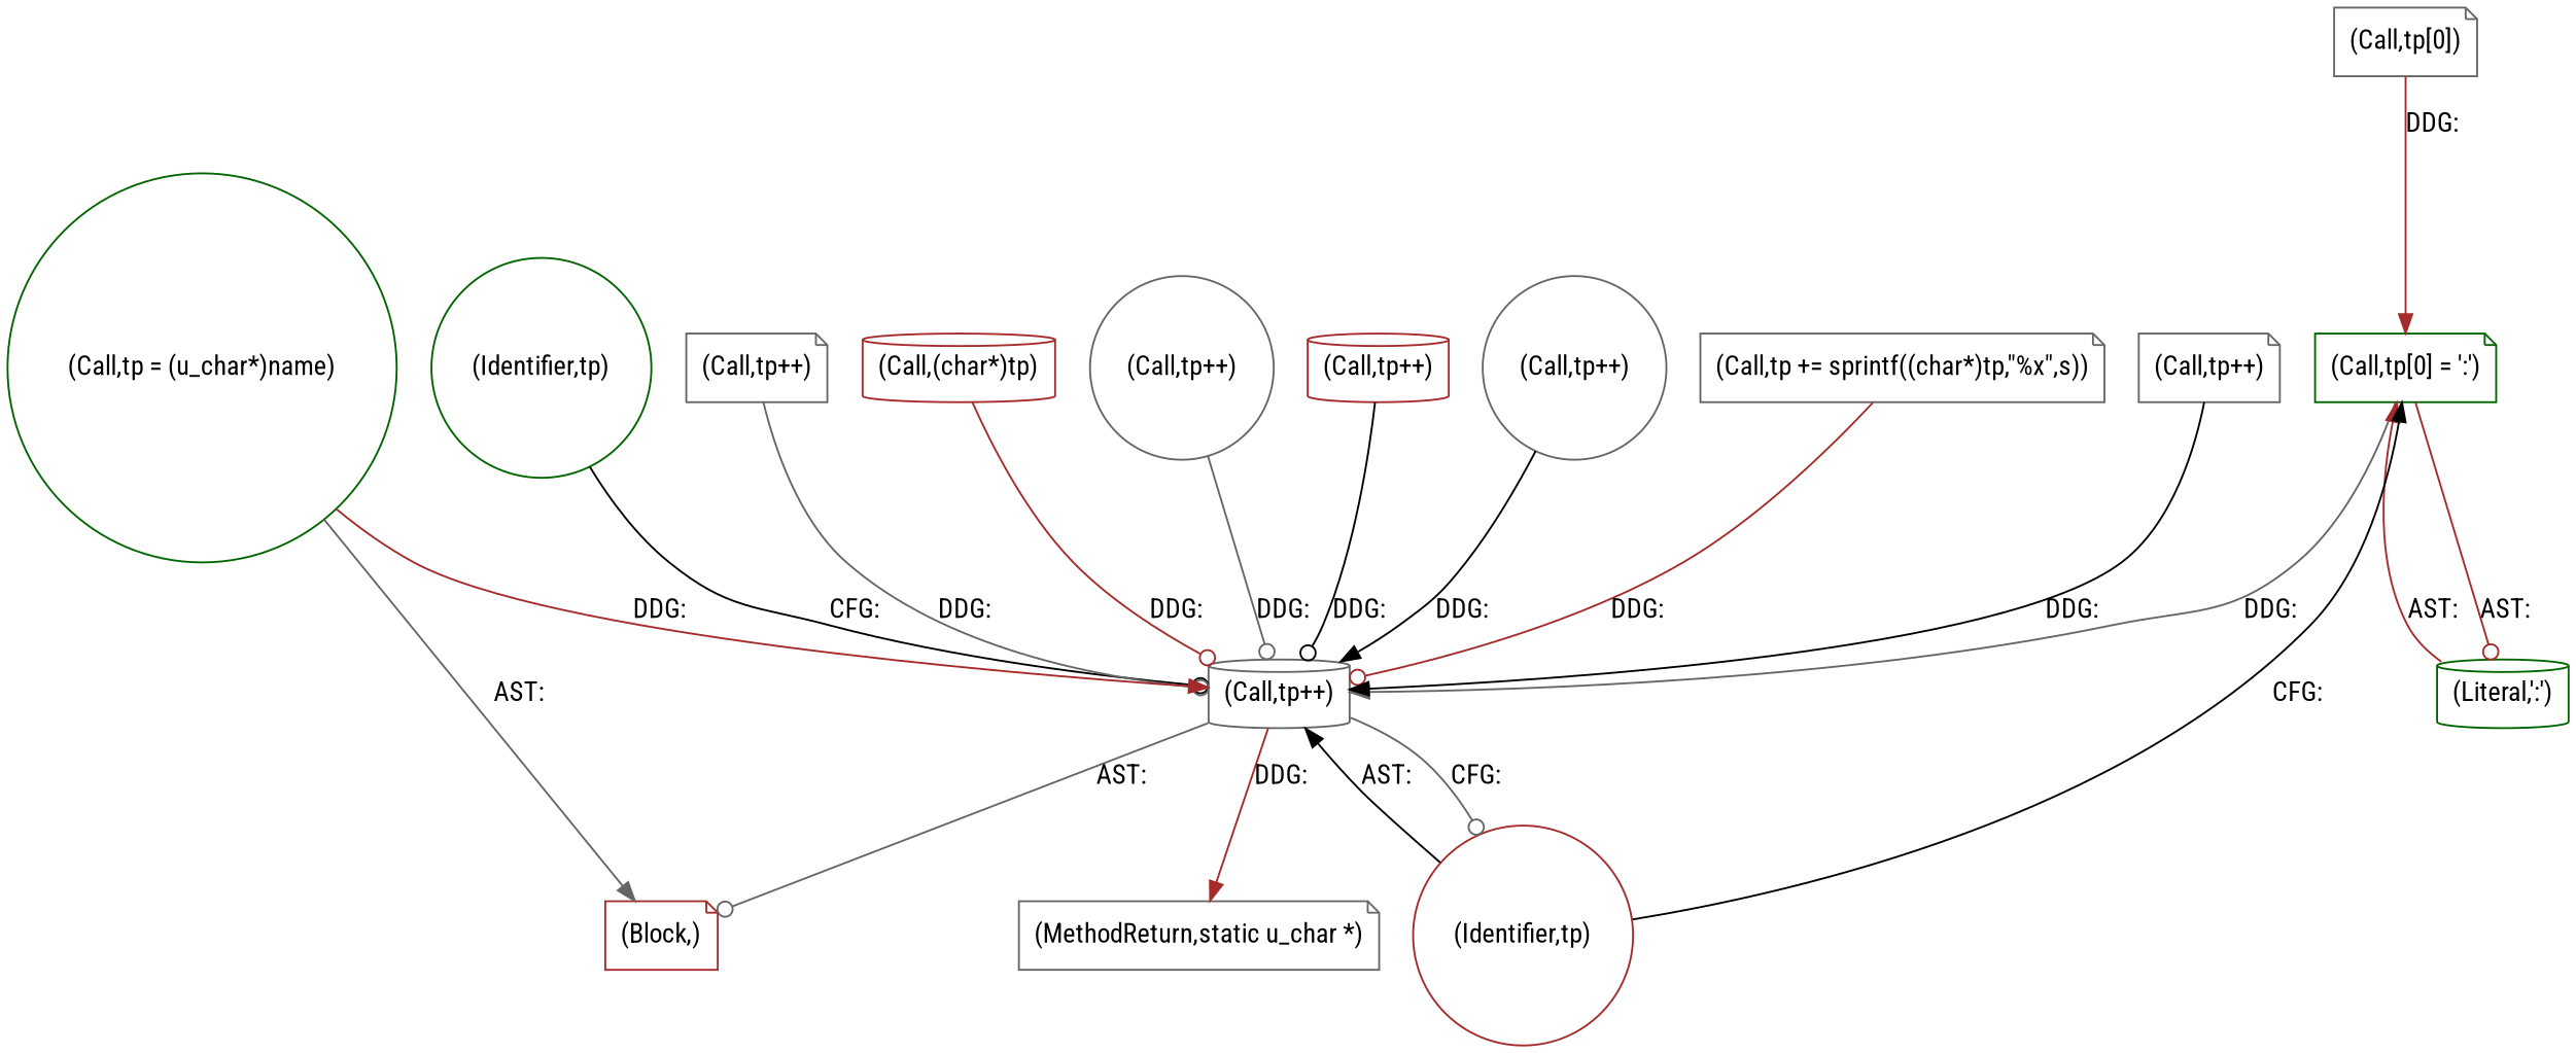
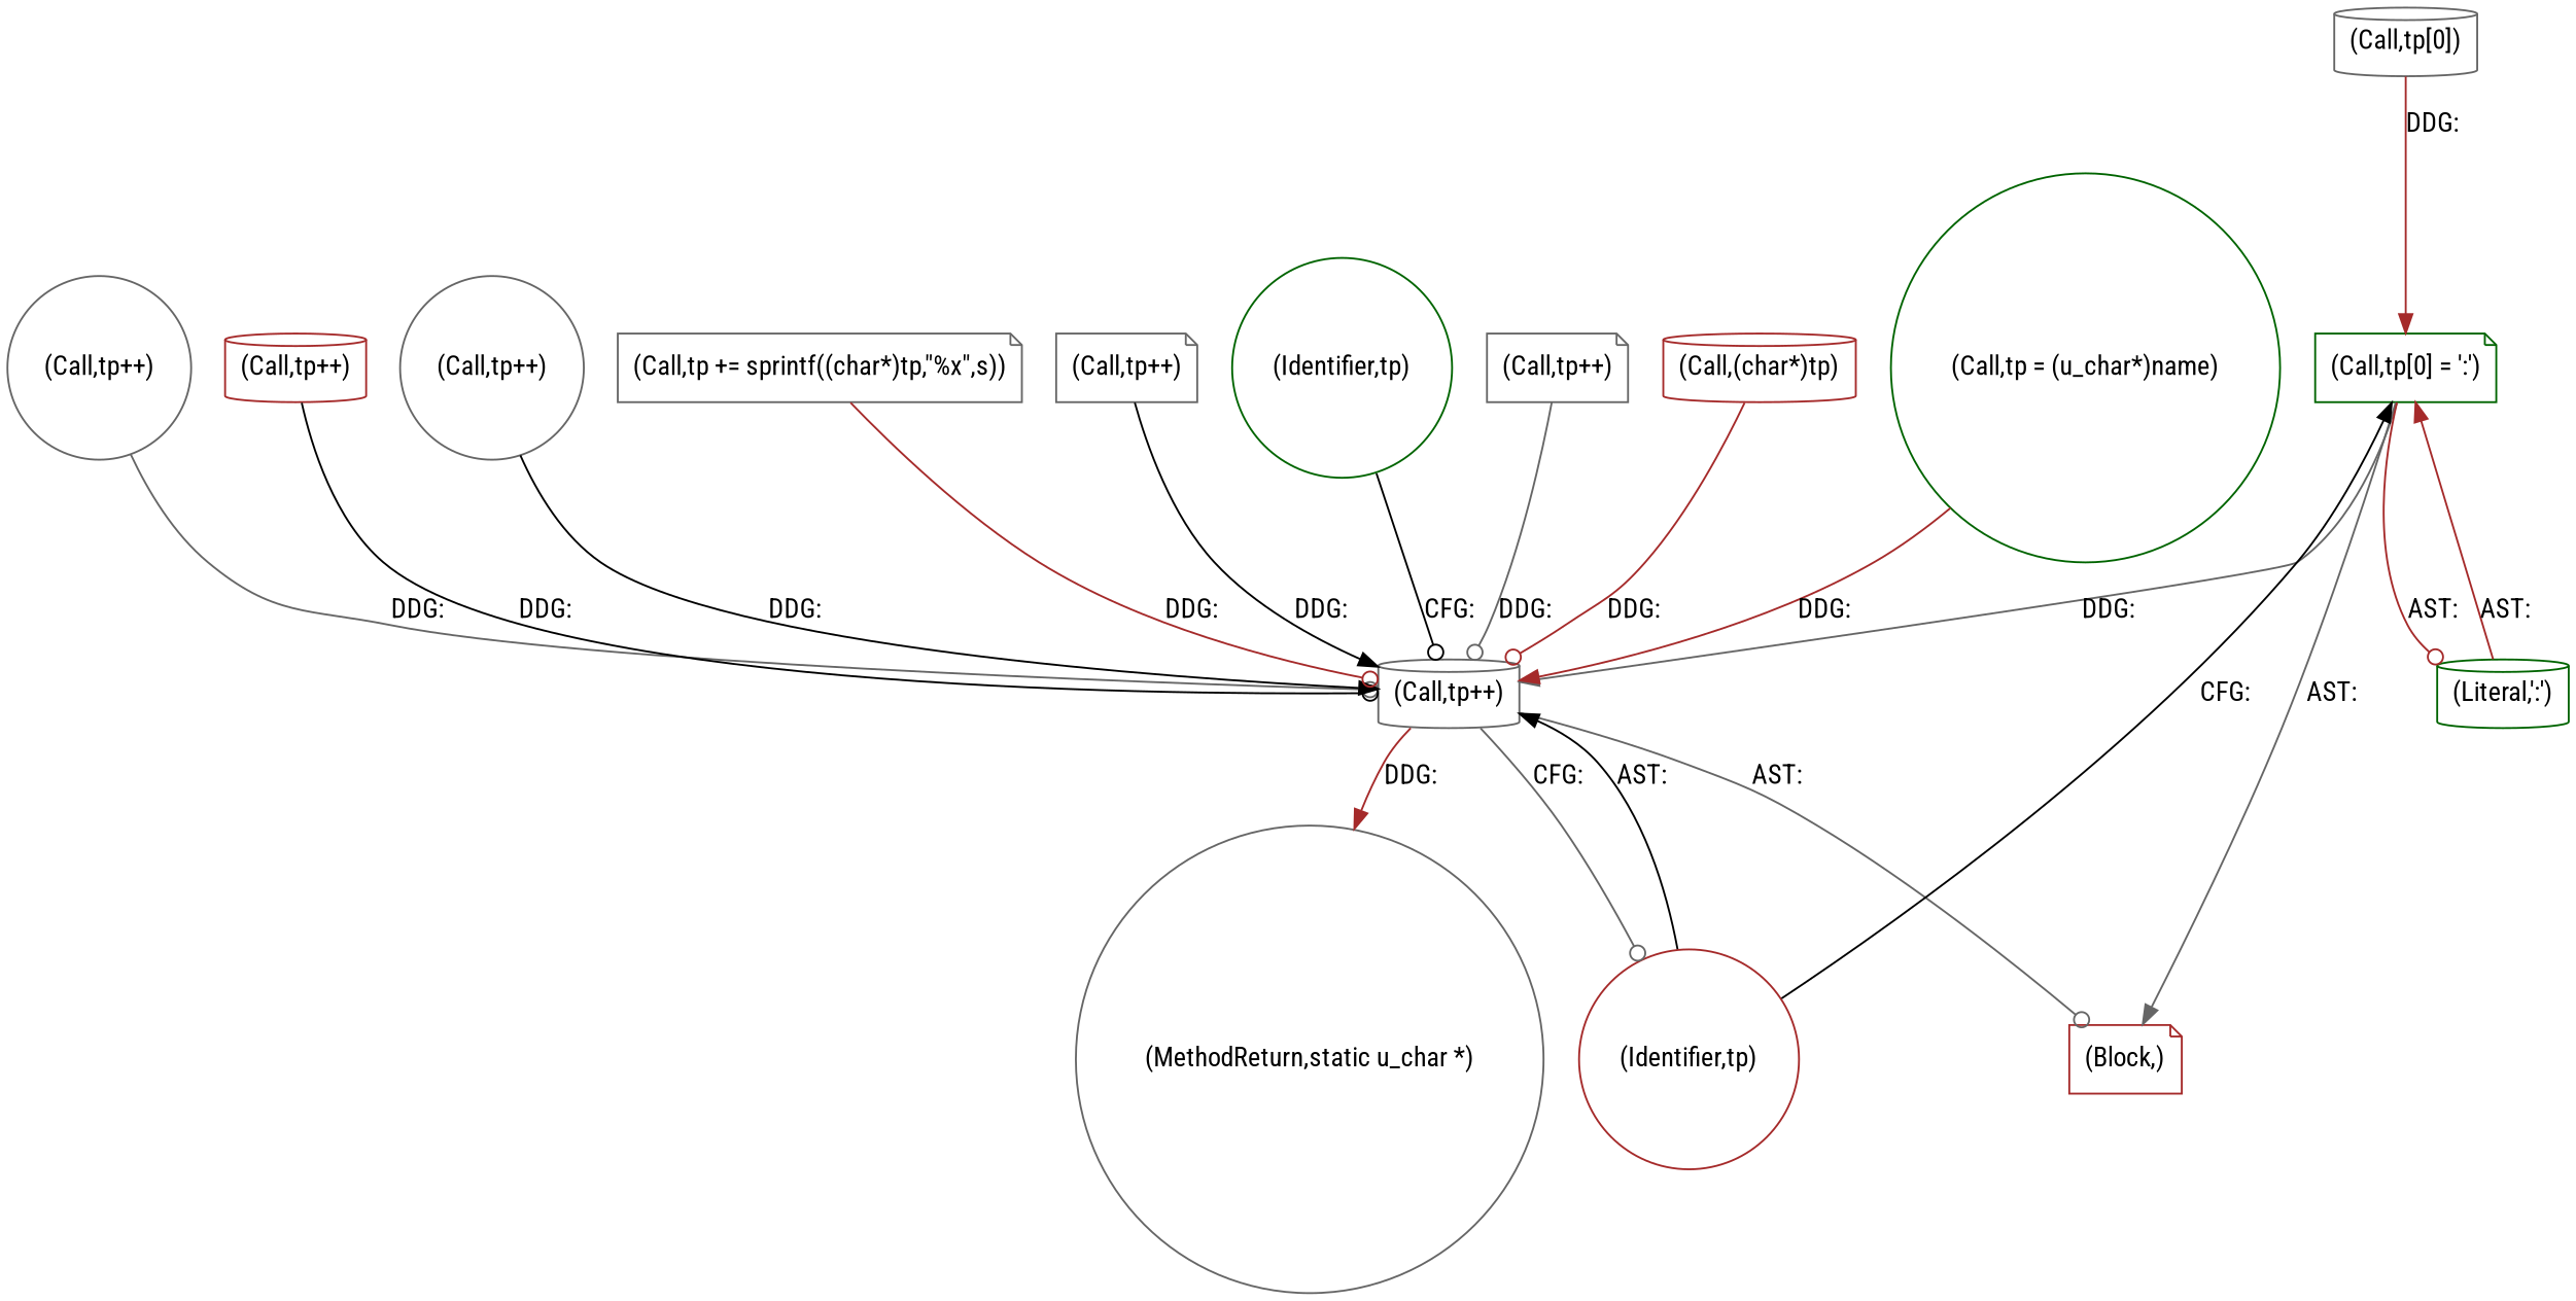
  digraph {
    fontname="Roboto Condensed"
    node [color=gray40 fontname="Roboto Condensed" shape=note]
    edge [arrowhead=normal color=brown fontname="Roboto Condensed"]
    n1 [color=darkgreen label="(Call,tp[0] = ':')"]
    n2 [label="(Call,tp++)" shape=cylinder]
    n3 [color=brown label="(Block,)"]
    n4 [color=darkgreen label="(Literal,':')" shape=cylinder]
    n5 [color=brown label="(Identifier,tp)" shape=circle]
-   n6 [label="(MethodReturn,static u_char *)"]
+   n6 [label="(MethodReturn,static u_char *)" shape=circle]
    n7 [color=darkgreen label="(Identifier,tp)" shape=circle]
    n8 [label="(Call,tp++)"]
    n9 [color=brown label="(Call,(char*)tp)" shape=cylinder]
-   n10 [label="(Call,tp[0])"]
+   n10 [label="(Call,tp[0])" shape=cylinder]
    n11 [color=darkgreen label="(Call,tp = (u_char*)name)" shape=circle]
    n12 [label="(Call,tp++)" shape=circle]
    n13 [color=brown label="(Call,tp++)" shape=cylinder]
    n14 [label="(Call,tp++)" shape=circle]
    n15 [label="(Call,tp += sprintf((char*)tp,\"%x\",s))"]
    n16 [label="(Call,tp++)"]
    n1 -> n2 [color=gray40 label="DDG: "]
-   n11 -> n3 [color=gray40 label="AST: "]
+   n1 -> n3 [color=gray40 label="AST: "]
    n1 -> n4 [arrowhead=odot label="AST: "]
    n2 -> n3 [arrowhead=odot color=gray40 label="AST: "]
    n2 -> n5 [arrowhead=odot color=gray40 label="CFG: "]
    n2 -> n6 [label="DDG: "]
    n4 -> n1 [label="AST: "]
    n5 -> n1 [color=black label="CFG: "]
    n5 -> n2 [color=black label="AST: "]
    n7 -> n2 [arrowhead=odot color=black label="CFG: "]
    n8 -> n2 [arrowhead=odot color=gray40 label="DDG: "]
    n9 -> n2 [arrowhead=odot label="DDG: "]
    n10 -> n1 [label="DDG: "]
    n11 -> n2 [label="DDG: "]
    n12 -> n2 [arrowhead=odot color=gray40 label="DDG: "]
    n13 -> n2 [arrowhead=odot color=black label="DDG: "]
    n14 -> n2 [color=black label="DDG: "]
    n15 -> n2 [arrowhead=odot label="DDG: "]
    n16 -> n2 [color=black label="DDG: "]
  }
